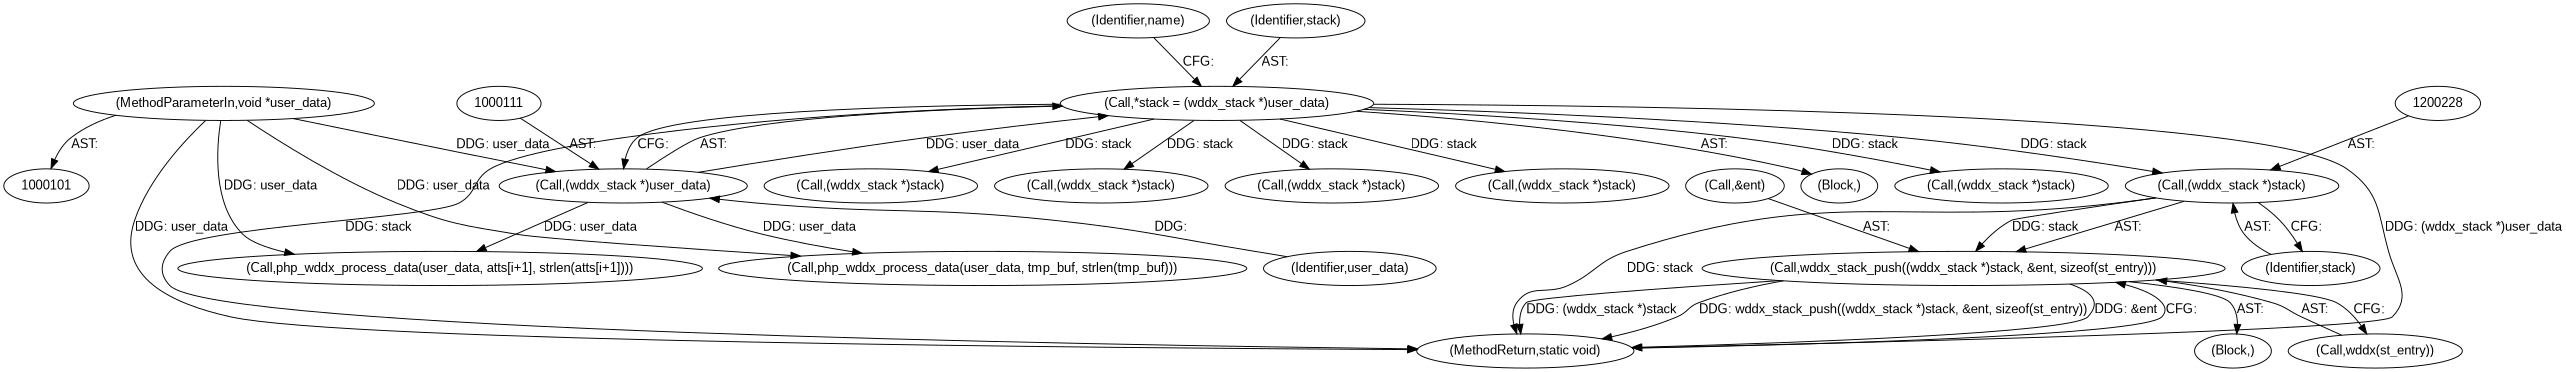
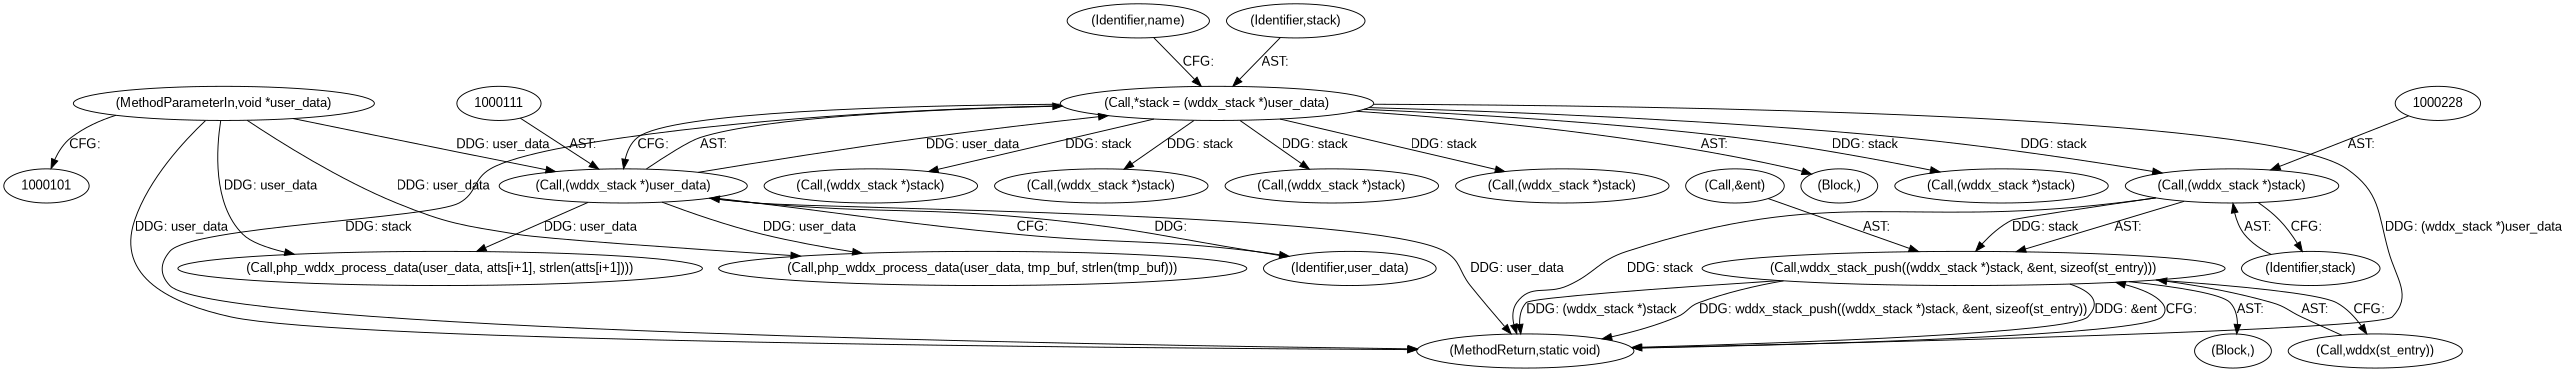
  digraph {
    fontname="Liberation Sans"
    node [fontname="Liberation Sans"]
    edge [fontname="Liberation Sans"]
    n1 [label="(Call,(wddx_stack *)stack)"]
    n2 [label="(Call,wddx_stack_push((wddx_stack *)stack, &ent, sizeof(st_entry)))"]
    n3 [label="(MethodReturn,static void)"]
    n4 [label="(Identifier,stack)"]
    n5 [label="(Call,wddx(st_entry))"]
    n6 [label="(Block,)"]
    n7 [label="(Call,*stack = (wddx_stack *)user_data)"]
    n8 [label="(Call,(wddx_stack *)user_data)"]
    n9 [label="(Call,(wddx_stack *)stack)"]
    n10 [label="(Call,(wddx_stack *)stack)"]
    n11 [label="(Call,(wddx_stack *)stack)"]
    n12 [label="(Call,(wddx_stack *)stack)"]
    n13 [label="(Call,(wddx_stack *)stack)"]
    n14 [label="(Block,)"]
    n15 [label="(Identifier,user_data)"]
    n16 [label="(Call,php_wddx_process_data(user_data, atts[i+1], strlen(atts[i+1])))"]
    n17 [label="(Call,php_wddx_process_data(user_data, tmp_buf, strlen(tmp_buf)))"]
    n18 [label="(MethodParameterIn,void *user_data)"]
    1000101
    n20 [label="(Identifier,name)"]
    n21 [label="(Identifier,stack)"]
    n22 [label="(Call,&ent)"]
-   1000228 [label=1200228]
+   1000228
    1000111
    n1 -> n2 [label="AST: "]
    n1 -> n2 [label="DDG: stack"]
    n1 -> n3 [label="DDG: stack"]
    n1 -> n4 [label="CFG: "]
    n2 -> n3 [label="DDG: (wddx_stack *)stack"]
    n2 -> n3 [label="DDG: wddx_stack_push((wddx_stack *)stack, &ent, sizeof(st_entry))"]
    n2 -> n3 [label="DDG: &ent"]
    n2 -> n5 [label="CFG: "]
    n2 -> n6 [label="AST: "]
    n3 -> n2 [label="CFG: "]
    n4 -> n1 [label="AST: "]
    n5 -> n2 [label="AST: "]
    n7 -> n1 [label="DDG: stack"]
    n7 -> n3 [label="DDG: (wddx_stack *)user_data"]
    n7 -> n3 [label="DDG: stack"]
    n7 -> n8 [label="CFG: "]
    n7 -> n9 [label="DDG: stack"]
    n7 -> n10 [label="DDG: stack"]
    n7 -> n11 [label="DDG: stack"]
    n7 -> n12 [label="DDG: stack"]
    n7 -> n13 [label="DDG: stack"]
    n7 -> n14 [label="AST: "]
+   n8 -> n3 [label="DDG: user_data"]
    n8 -> n7 [label="AST: "]
    n8 -> n7 [label="DDG: user_data"]
+   n8 -> n15 [label="CFG: "]
    n8 -> n16 [label="DDG: user_data"]
    n8 -> n17 [label="DDG: user_data"]
    n15 -> n8 [label="DDG: "]
    n18 -> n3 [label="DDG: user_data"]
    n18 -> n8 [label="DDG: user_data"]
    n18 -> n16 [label="DDG: user_data"]
    n18 -> n17 [label="DDG: user_data"]
-   n18 -> 1000101 [label="AST: "]
+   n18 -> 1000101 [label="CFG: "]
    n20 -> n7 [label="CFG: "]
    n21 -> n7 [label="AST: "]
    n22 -> n2 [label="AST: "]
    1000228 -> n1 [label="AST: "]
    1000111 -> n8 [label="AST: "]
  }
